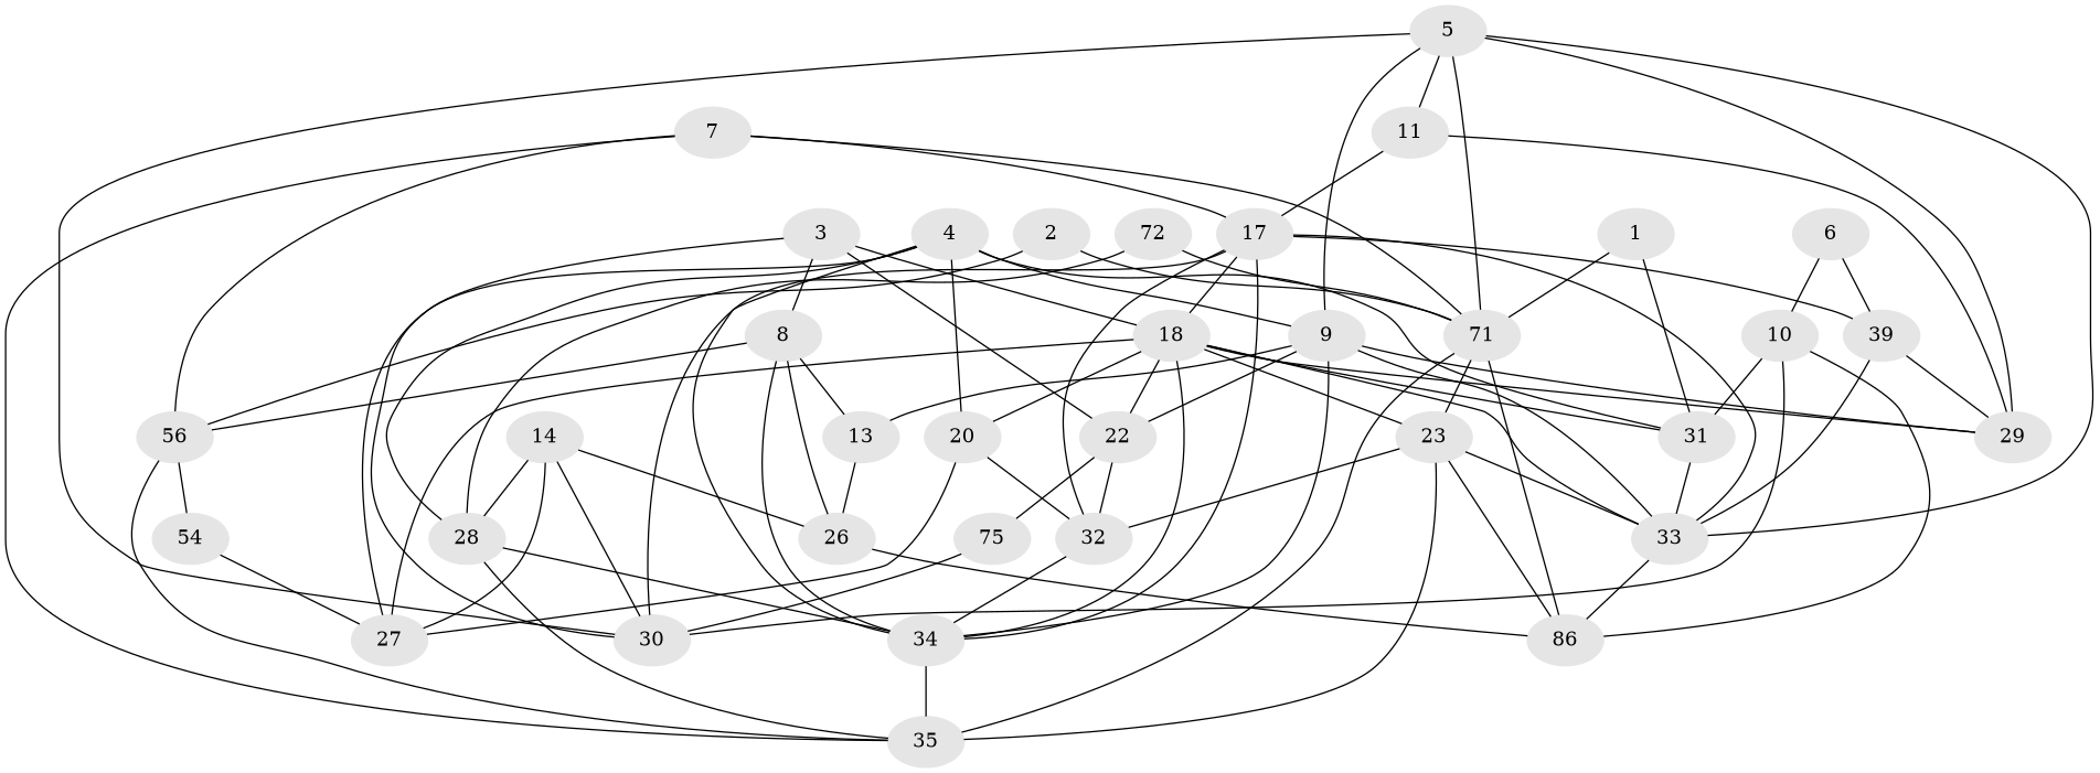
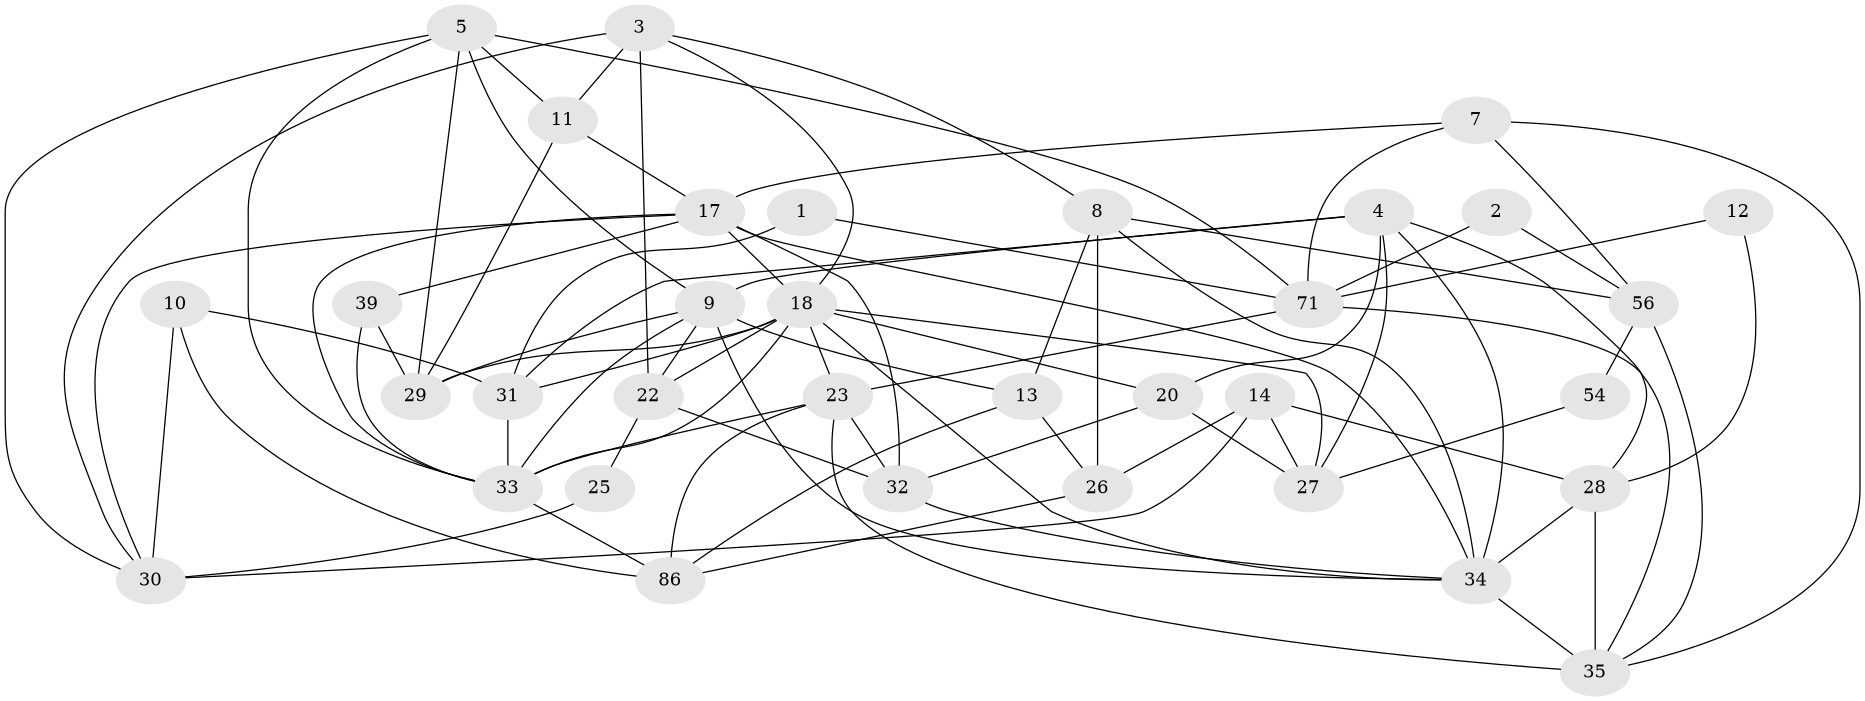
  graph {
    node [color=gray90 style=filled]
    edge [weight=1.0]
    n1 [label=71]
    1
    31
    35
    n5 [label=86]
    23
    33
    2
    n9 [label=56]
    n10 [label=54]
    3
    8
    11
    18
    22
    30
    34
    13
    26
    29
    17
    20
    27
    32
-   25 [label=75]
+   25
    4
    9
    28
    5
-   6
    10
    n32 [label=39]
    7
-   12 [label=72]
+   12
    14
    n1 -- 35
-   n1 -- n5
+   13 -- n5
    n1 -- 23
    1 -- n1
    1 -- 31
    31 -- 33 [weight=2.0]
    23 -- 35
    23 -- n5
    23 -- 33
    23 -- 32
    33 -- n5
    2 -- n1
    2 -- n9
    n9 -- 35
    n9 -- n10
    n10 -- 27
    3 -- 8
+   3 -- 11
    3 -- 18
    3 -- 22
    3 -- 30
    8 -- n9 [weight=2.0]
    8 -- 34
    8 -- 13
    8 -- 26 [weight=2.0]
    11 -- 29
    11 -- 17
    18 -- 31
    18 -- 23
    18 -- 33 [weight=2.0]
    18 -- 22
    18 -- 34
    18 -- 29
    18 -- 20
    18 -- 27
    22 -- 32
    22 -- 25
    34 -- 35 [weight=2.0]
    13 -- 26
    26 -- n5
    17 -- 33
    17 -- 18
    17 -- 30
    17 -- 34
    17 -- 32
    17 -- n32 [weight=2.0]
    20 -- 27
    20 -- 32
    32 -- 34
    25 -- 30
    4 -- 31 [weight=2.0]
    4 -- 34
    4 -- 20
    4 -- 27
    4 -- 9 [weight=2.0]
    4 -- 28
    9 -- 33
    9 -- 22
    9 -- 34
    9 -- 13
    9 -- 29
    28 -- 35
    28 -- 34
    5 -- n1
    5 -- 33
    5 -- 11
    5 -- 30
    5 -- 29
    5 -- 9
-   6 -- 10
-   6 -- n32
    10 -- 31
    10 -- n5
    10 -- 30 [weight=2.0]
    n32 -- 33
    n32 -- 29
    7 -- n1
    7 -- 35
    7 -- n9
    7 -- 17
    12 -- n1
    12 -- 28
    14 -- 30
    14 -- 26
    14 -- 27
    14 -- 28
  }
